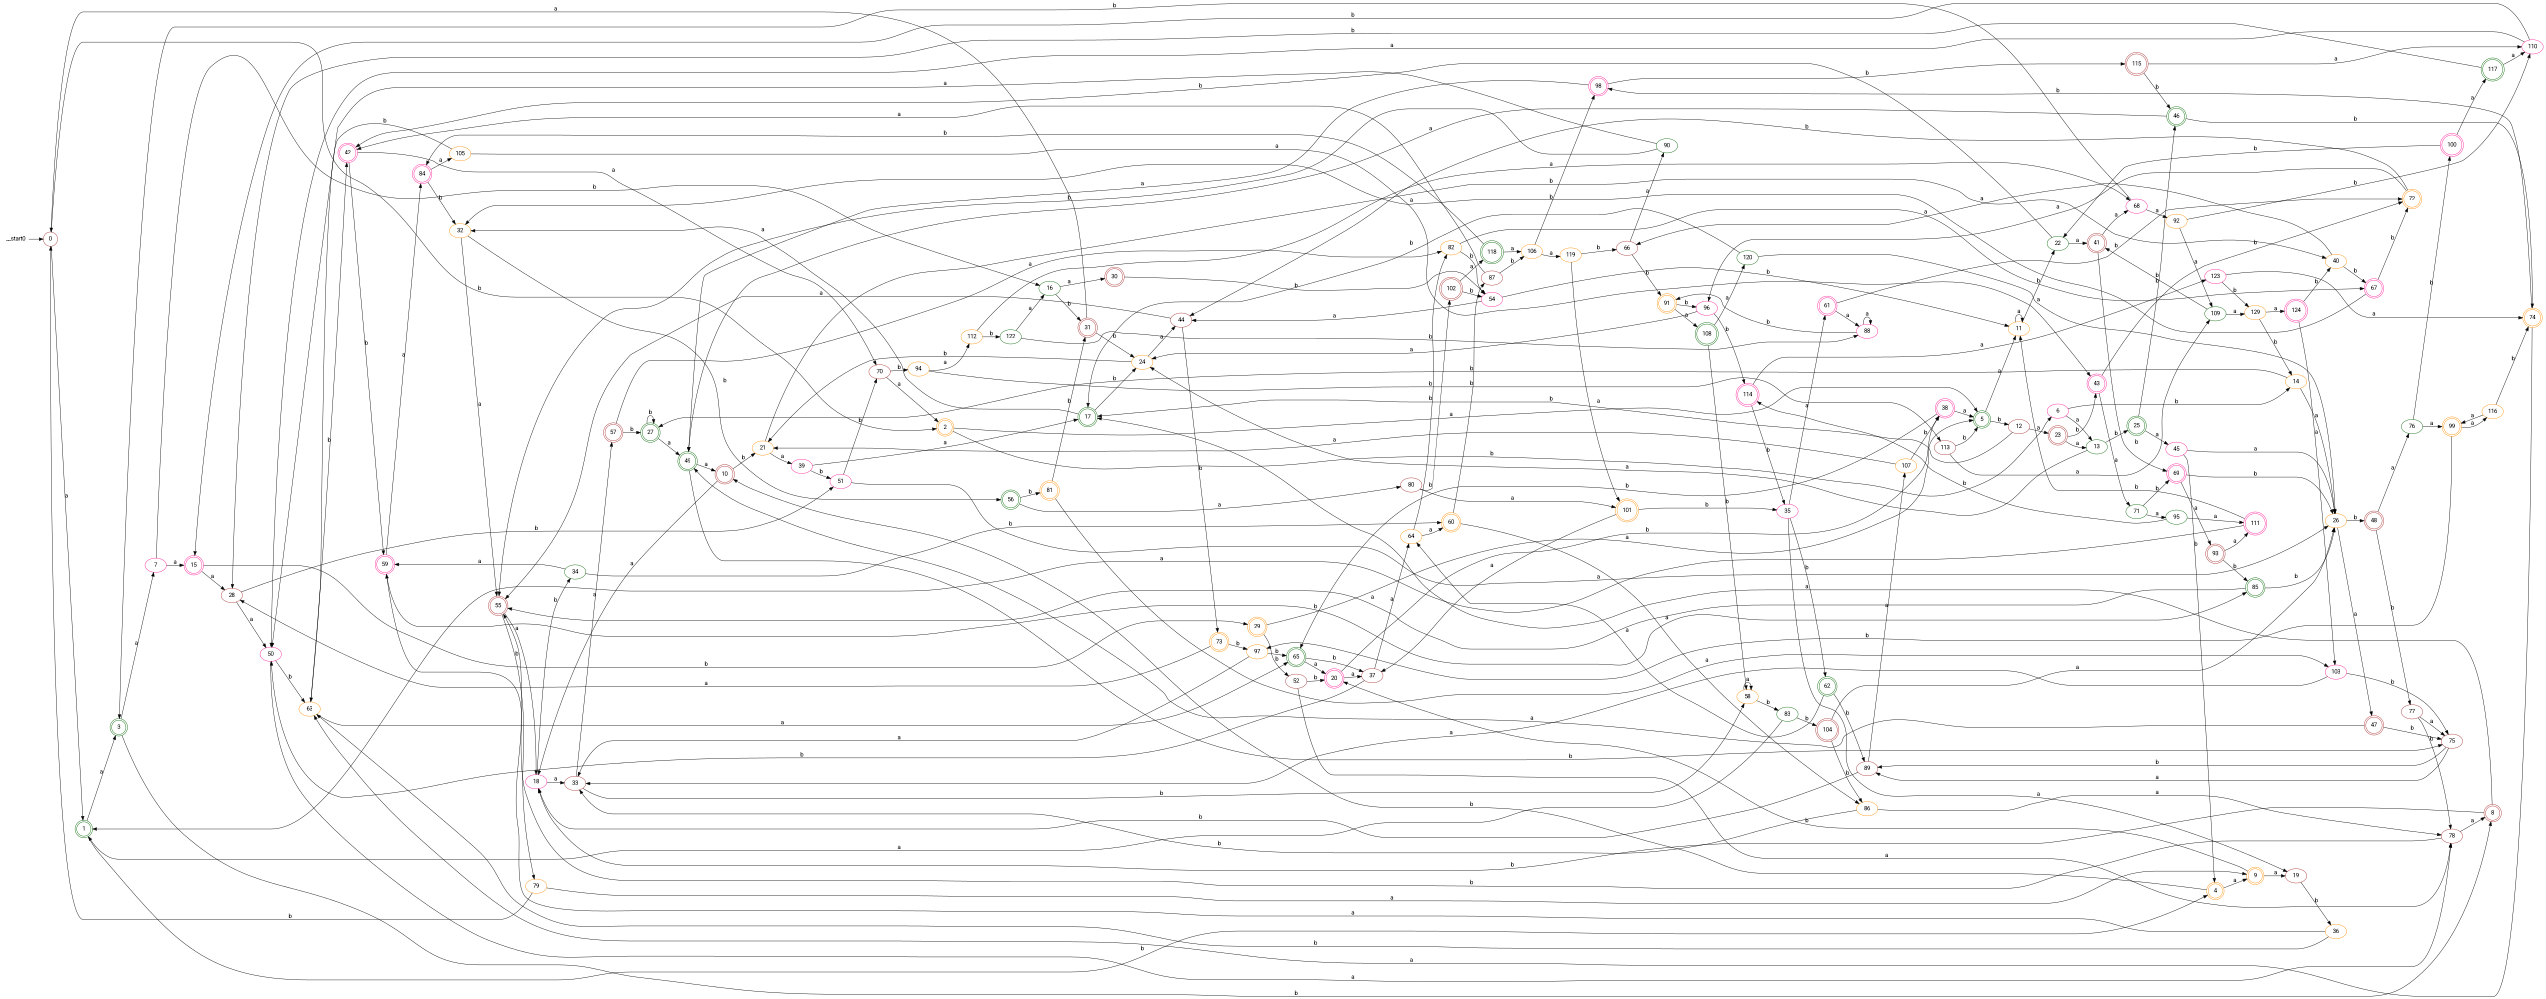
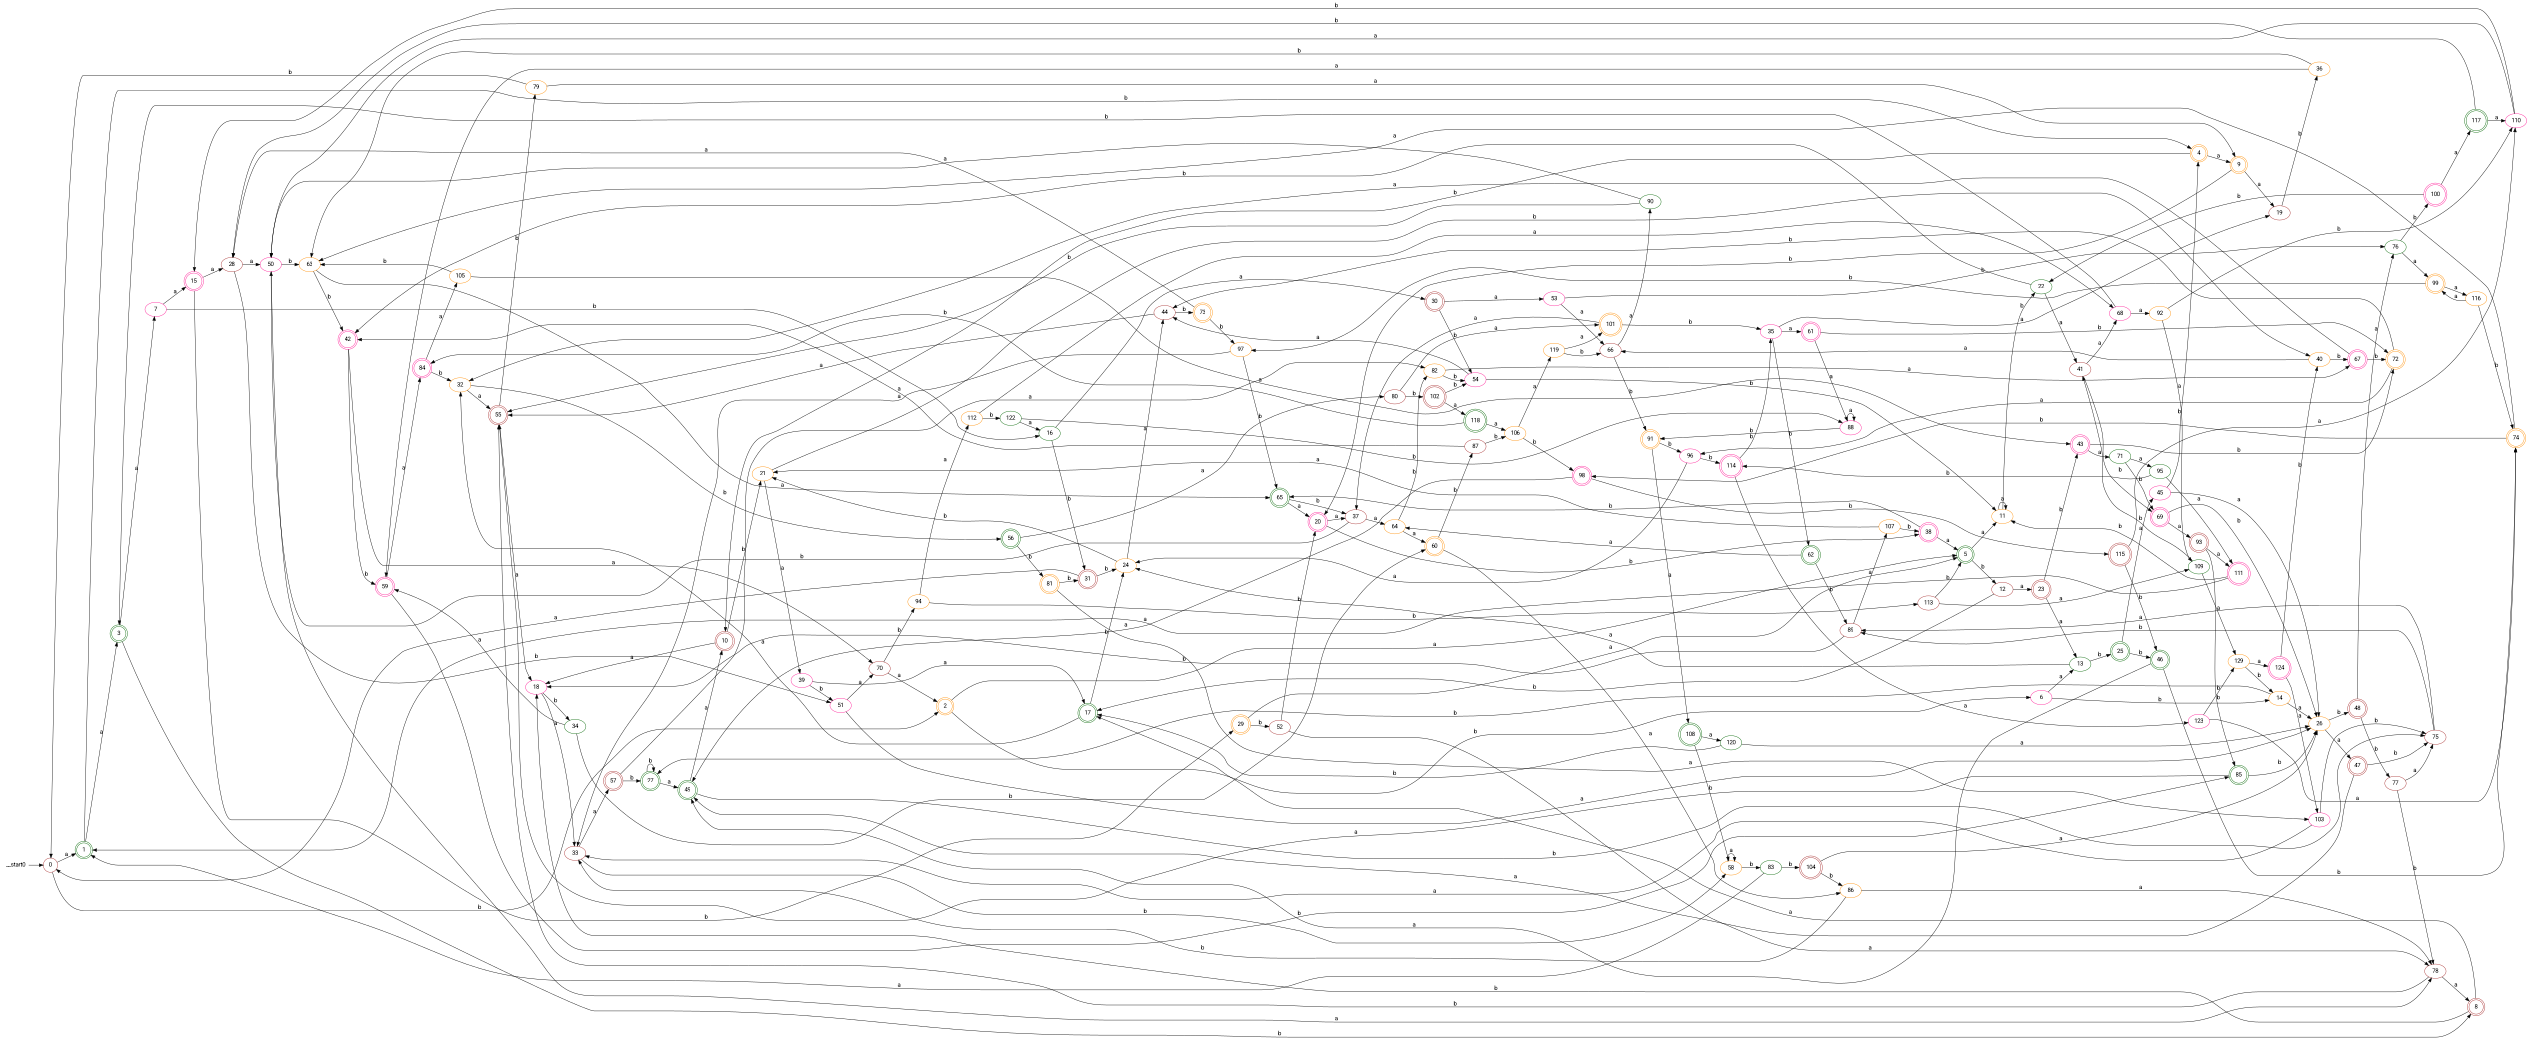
  digraph {
    fontname=Roboto
    rankdir=LR
    node [color=darkorange fontname=Roboto]
    edge [fontname=Roboto]
    __start0 [color=darkgreen shape=none]
    0 [color=brown shape=circle]
    1 [color=darkgreen shape=doublecircle]
    2 [shape=doublecircle]
    3 [color=darkgreen shape=doublecircle]
    4 [shape=doublecircle]
    5 [color=darkgreen shape=doublecircle]
    6 [color=deeppink]
    7 [color=deeppink]
    8 [color=brown shape=doublecircle]
    9 [shape=doublecircle]
    10 [color=brown shape=doublecircle]
    11
    12 [color=brown]
    13 [color=darkgreen]
    14
    15 [color=deeppink shape=doublecircle]
    16 [color=darkgreen]
    17 [color=darkgreen shape=doublecircle]
    18 [color=deeppink]
    19 [color=brown]
    20 [color=deeppink shape=doublecircle]
    21
    22 [color=darkgreen]
    23 [color=brown shape=doublecircle]
    24
    25 [color=darkgreen shape=doublecircle]
    26
    27 [color=darkgreen shape=doublecircle]
    28 [color=brown]
    29 [shape=doublecircle]
    30 [color=brown shape=doublecircle]
    31 [color=brown shape=doublecircle]
    32
    33 [color=brown]
    34 [color=darkgreen]
    36
    37 [color=brown]
    38 [color=deeppink shape=doublecircle]
    39 [color=deeppink]
    40
-   41 [color=brown shape=doublecircle]
+   41 [color=brown shape=ellipse]
    42 [color=deeppink shape=doublecircle]
    43 [color=deeppink shape=doublecircle]
    44 [color=brown]
    45 [color=deeppink]
    46 [color=darkgreen shape=doublecircle]
    47 [color=brown shape=doublecircle]
    48 [color=brown shape=doublecircle]
    49 [color=darkgreen shape=doublecircle]
    50 [color=deeppink]
    51 [color=deeppink]
    52 [color=brown]
+   53 [color=deeppink]
    54 [color=deeppink]
    55 [color=brown shape=doublecircle]
    56 [color=darkgreen shape=doublecircle]
    57 [color=brown shape=doublecircle]
    58
    59 [color=deeppink shape=doublecircle]
    60 [shape=doublecircle]
    35 [color=deeppink]
    61 [color=deeppink shape=doublecircle]
    62 [color=darkgreen shape=doublecircle]
    63
    64
    65 [color=darkgreen shape=doublecircle]
    66 [color=brown]
    67 [color=deeppink shape=doublecircle]
    68 [color=deeppink]
    69 [color=deeppink shape=doublecircle]
    70 [color=brown]
    71 [color=darkgreen]
    72 [shape=doublecircle]
    73 [shape=doublecircle]
    74 [shape=doublecircle]
    75 [color=brown]
    76 [color=darkgreen]
    77 [color=brown]
    78 [color=brown]
    79
    80 [color=brown]
    81 [shape=doublecircle]
    82
    83 [color=darkgreen]
    84 [color=deeppink shape=doublecircle]
    85 [color=darkgreen shape=doublecircle]
    86
    87 [color=brown]
    88 [color=deeppink]
    89 [color=brown]
    90 [color=darkgreen]
    91 [shape=doublecircle]
    92
    93 [color=brown shape=doublecircle]
    94
    95 [color=darkgreen]
    96 [color=deeppink]
    97
    98 [color=deeppink shape=doublecircle]
    99 [shape=doublecircle]
    100 [color=deeppink shape=doublecircle]
    101 [shape=doublecircle]
    102 [color=brown shape=doublecircle]
    103 [color=deeppink]
    104 [color=brown shape=doublecircle]
    105
    106
    107
    108 [color=darkgreen shape=doublecircle]
    109 [color=darkgreen]
    110 [color=deeppink]
    111 [color=deeppink shape=doublecircle]
    112
    113 [color=brown]
    114 [color=deeppink shape=doublecircle]
    115 [color=brown shape=doublecircle]
    116
    117 [color=darkgreen shape=doublecircle]
    118 [color=darkgreen shape=doublecircle]
    119
    120 [color=darkgreen]
    n123 [label=129]
    122 [color=darkgreen]
    123 [color=deeppink]
    124 [color=deeppink shape=doublecircle]
    __start0 -> 0
    0 -> 1 [label=a]
    0 -> 2 [label=b]
    1 -> 3 [label=a]
    1 -> 4 [label=b]
    2 -> 5 [label=a]
    2 -> 6 [label=b]
    3 -> 7 [label=a]
    3 -> 8 [label=b]
    4 -> 9 [label=a]
    4 -> 10 [label=b]
    5 -> 11 [label=a]
    5 -> 12 [label=b]
    6 -> 13 [label=a]
    6 -> 14 [label=b]
    7 -> 15 [label=a]
    7 -> 16 [label=b]
    8 -> 17 [label=a]
    8 -> 18 [label=b]
    9 -> 19 [label=a]
    9 -> 20 [label=b]
    10 -> 18 [label=a]
    10 -> 21 [label=b]
    11 -> 11 [label=a]
    11 -> 22 [label=b]
    12 -> 17 [label=b]
    12 -> 23 [label=a]
    13 -> 24 [label=a]
    13 -> 25 [label=b]
    14 -> 26 [label=a]
    14 -> 27 [label=b]
    15 -> 28 [label=a]
    15 -> 29 [label=b]
    16 -> 30 [label=a]
    16 -> 31 [label=b]
    17 -> 24 [label=b]
    17 -> 32 [label=a]
    18 -> 33 [label=a]
    18 -> 34 [label=b]
    19 -> 36 [label=b]
    20 -> 37 [label=a]
    20 -> 38 [label=b]
    21 -> 39 [label=a]
    21 -> 40 [label=b]
    22 -> 41 [label=a]
    22 -> 42 [label=b]
    23 -> 13 [label=a]
    23 -> 43 [label=b]
    24 -> 21 [label=b]
    24 -> 44 [label=a]
    25 -> 45 [label=a]
    25 -> 46 [label=b]
    26 -> 47 [label=a]
    26 -> 48 [label=b]
    27 -> 27 [label=b]
    27 -> 49 [label=a]
    28 -> 50 [label=a]
    28 -> 51 [label=b]
    29 -> 5 [label=a]
    29 -> 52 [label=b]
+   30 -> 53 [label=a]
    30 -> 54 [label=b]
    31 -> 0 [label=a]
    31 -> 24 [label=b]
    32 -> 55 [label=a]
    32 -> 56 [label=b]
    33 -> 57 [label=a]
    33 -> 58 [label=b]
    34 -> 59 [label=a]
    34 -> 60 [label=b]
    36 -> 59 [label=a]
    36 -> 63 [label=b]
    37 -> 50 [label=b]
    37 -> 64 [label=a]
    38 -> 5 [label=a]
    38 -> 65 [label=b]
    39 -> 17 [label=a]
    39 -> 51 [label=b]
    40 -> 66 [label=a]
    40 -> 67 [label=b]
    41 -> 68 [label=a]
    41 -> 69 [label=b]
    42 -> 59 [label=b]
    42 -> 70 [label=a]
    43 -> 71 [label=a]
    43 -> 72 [label=b]
    44 -> 55 [label=a]
    44 -> 73 [label=b]
    45 -> 4 [label=b]
    45 -> 26 [label=a]
    46 -> 49 [label=a]
    46 -> 74 [label=b]
    47 -> 49 [label=a]
    47 -> 75 [label=b]
    48 -> 76 [label=a]
    48 -> 77 [label=b]
    49 -> 10 [label=a]
    49 -> 75 [label=b]
    50 -> 63 [label=b]
    50 -> 78 [label=a]
    51 -> 26 [label=a]
-   51 -> 70 [label=b]
+   51 -> 70 [label=a]
    52 -> 20 [label=b]
    52 -> 78 [label=a]
+   53 -> 66 [label=a]
+   53 -> 76 [label=b]
    54 -> 11 [label=b]
    54 -> 44 [label=a]
    55 -> 18 [label=a]
    55 -> 79 [label=b]
    56 -> 80 [label=a]
    56 -> 81 [label=b]
    57 -> 27 [label=b]
    57 -> 82 [label=a]
    58 -> 58 [label=a]
    58 -> 83 [label=b]
    59 -> 84 [label=a]
    59 -> 85 [label=b]
    60 -> 86 [label=a]
    60 -> 87 [label=b]
    35 -> 19 [label=a]
    35 -> 61 [label=a]
    35 -> 62 [label=b]
    61 -> 72 [label=b]
    61 -> 88 [label=a]
    62 -> 64 [label=a]
    62 -> 89 [label=b]
    63 -> 42 [label=b]
    63 -> 65 [label=a]
    64 -> 60 [label=a]
    64 -> 82 [label=b]
    65 -> 20 [label=a]
    65 -> 37 [label=b]
    66 -> 90 [label=a]
    66 -> 91 [label=b]
    67 -> 32 [label=a]
    67 -> 72 [label=b]
    68 -> 3 [label=b]
    68 -> 92 [label=a]
    69 -> 26 [label=b]
    69 -> 93 [label=a]
    70 -> 2 [label=a]
    70 -> 94 [label=b]
    71 -> 69 [label=b]
    71 -> 95 [label=a]
    72 -> 44 [label=b]
    72 -> 96 [label=a]
    73 -> 28 [label=a]
    73 -> 97 [label=b]
    74 -> 63 [label=a]
    74 -> 98 [label=b]
    75 -> 89 [label=a]
    75 -> 89 [label=b]
    76 -> 99 [label=a]
    76 -> 100 [label=b]
    77 -> 75 [label=a]
    77 -> 78 [label=b]
    78 -> 8 [label=a]
    78 -> 55 [label=b]
    79 -> 0 [label=b]
    79 -> 9 [label=a]
    80 -> 101 [label=a]
    80 -> 102 [label=b]
    81 -> 31 [label=b]
    81 -> 103 [label=a]
    82 -> 54 [label=b]
    82 -> 67 [label=a]
    83 -> 1 [label=a]
    83 -> 104 [label=b]
    84 -> 32 [label=b]
    84 -> 105 [label=a]
    85 -> 26 [label=b]
    85 -> 55 [label=a]
    86 -> 33 [label=b]
    86 -> 78 [label=a]
    87 -> 42 [label=a]
    87 -> 106 [label=b]
    88 -> 88 [label=a]
    88 -> 91 [label=b]
    89 -> 18 [label=b]
    89 -> 107 [label=a]
    90 -> 50 [label=a]
    90 -> 55 [label=b]
    91 -> 96 [label=b]
    91 -> 108 [label=a]
    92 -> 109 [label=a]
    92 -> 110 [label=b]
    93 -> 85 [label=b]
    93 -> 111 [label=a]
    94 -> 112 [label=a]
    94 -> 113 [label=b]
    95 -> 111 [label=a]
    95 -> 114 [label=b]
    96 -> 24 [label=a]
    96 -> 114 [label=b]
    97 -> 33 [label=a]
    97 -> 65 [label=b]
    98 -> 49 [label=a]
    98 -> 115 [label=b]
    99 -> 97 [label=b]
    99 -> 116 [label=a]
    100 -> 22 [label=b]
    100 -> 117 [label=a]
    101 -> 37 [label=a]
    101 -> 35 [label=b]
    102 -> 54 [label=b]
    102 -> 118 [label=a]
    103 -> 33 [label=a]
    103 -> 75 [label=b]
    104 -> 26 [label=a]
    104 -> 86 [label=b]
    105 -> 43 [label=a]
    105 -> 63 [label=b]
    106 -> 98 [label=b]
    106 -> 119 [label=a]
    107 -> 21 [label=a]
    107 -> 38 [label=b]
    108 -> 58 [label=b]
    108 -> 120 [label=a]
    109 -> 41 [label=b]
    109 -> n123 [label=a]
    110 -> 15 [label=b]
    110 -> 50 [label=a]
    111 -> 1 [label=a]
    111 -> 11 [label=b]
    112 -> 68 [label=a]
    112 -> 122 [label=b]
    113 -> 5 [label=b]
    113 -> 109 [label=a]
    114 -> 35 [label=b]
    114 -> 123 [label=a]
    115 -> 46 [label=b]
    115 -> 110 [label=a]
    116 -> 74 [label=b]
    116 -> 99 [label=a]
    117 -> 28 [label=b]
    117 -> 110 [label=a]
    118 -> 84 [label=b]
    118 -> 106 [label=a]
    119 -> 66 [label=b]
    119 -> 101 [label=a]
    120 -> 17 [label=b]
    120 -> 26 [label=a]
    n123 -> 14 [label=b]
    n123 -> 124 [label=a]
    122 -> 16 [label=a]
    122 -> 88 [label=b]
    123 -> 74 [label=a]
    123 -> n123 [label=b]
    124 -> 40 [label=b]
    124 -> 103 [label=a]
  }
